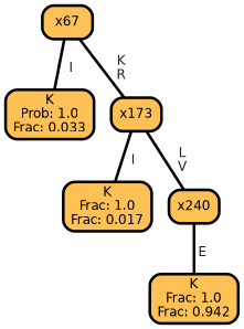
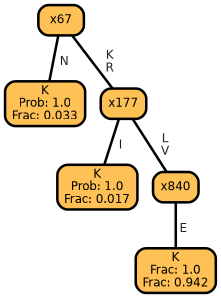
  graph {
    fontname="DejaVu Sans"
    ranksep="0 equally"
    splines=straight
    node [color=black fillcolor="#ffc155" fontcolor=black fontname="DejaVu Sans" penwidth=3 shape=box style="filled, rounded"]
    edge [color=black fontcolor=grey14 fontname="DejaVu Sans" fontweight=bold penwidth=3]
    n1 [label="K\nProb: 1.0\nFrac: 0.033"]
    n2 [fillcolor="#fec155" label=x67]
-   n3 [fillcolor="#fec155" label=x173]
-   n4 [label="K\nFrac: 1.0\nFrac: 0.017"]
-   n5 [fillcolor="#fec155" label=x240]
+   n3 [fillcolor="#fec155" label=x177]
+   n4 [label="K\nProb: 1.0\nFrac: 0.017"]
+   n5 [fillcolor="#fec155" label=x840]
    n6 [label="K\nFrac: 1.0\nFrac: 0.942"]
    subgraph sub_1 {
      rank=same
    }
-   n2 -- n1 [label=" I"]
+   n2 -- n1 [label=" N"]
    n2 -- n3 [label=" K\n R"]
    n3 -- n4 [label=" I"]
    n3 -- n5 [label=" L\n V"]
    n5 -- n6 [label=" E"]
  }
